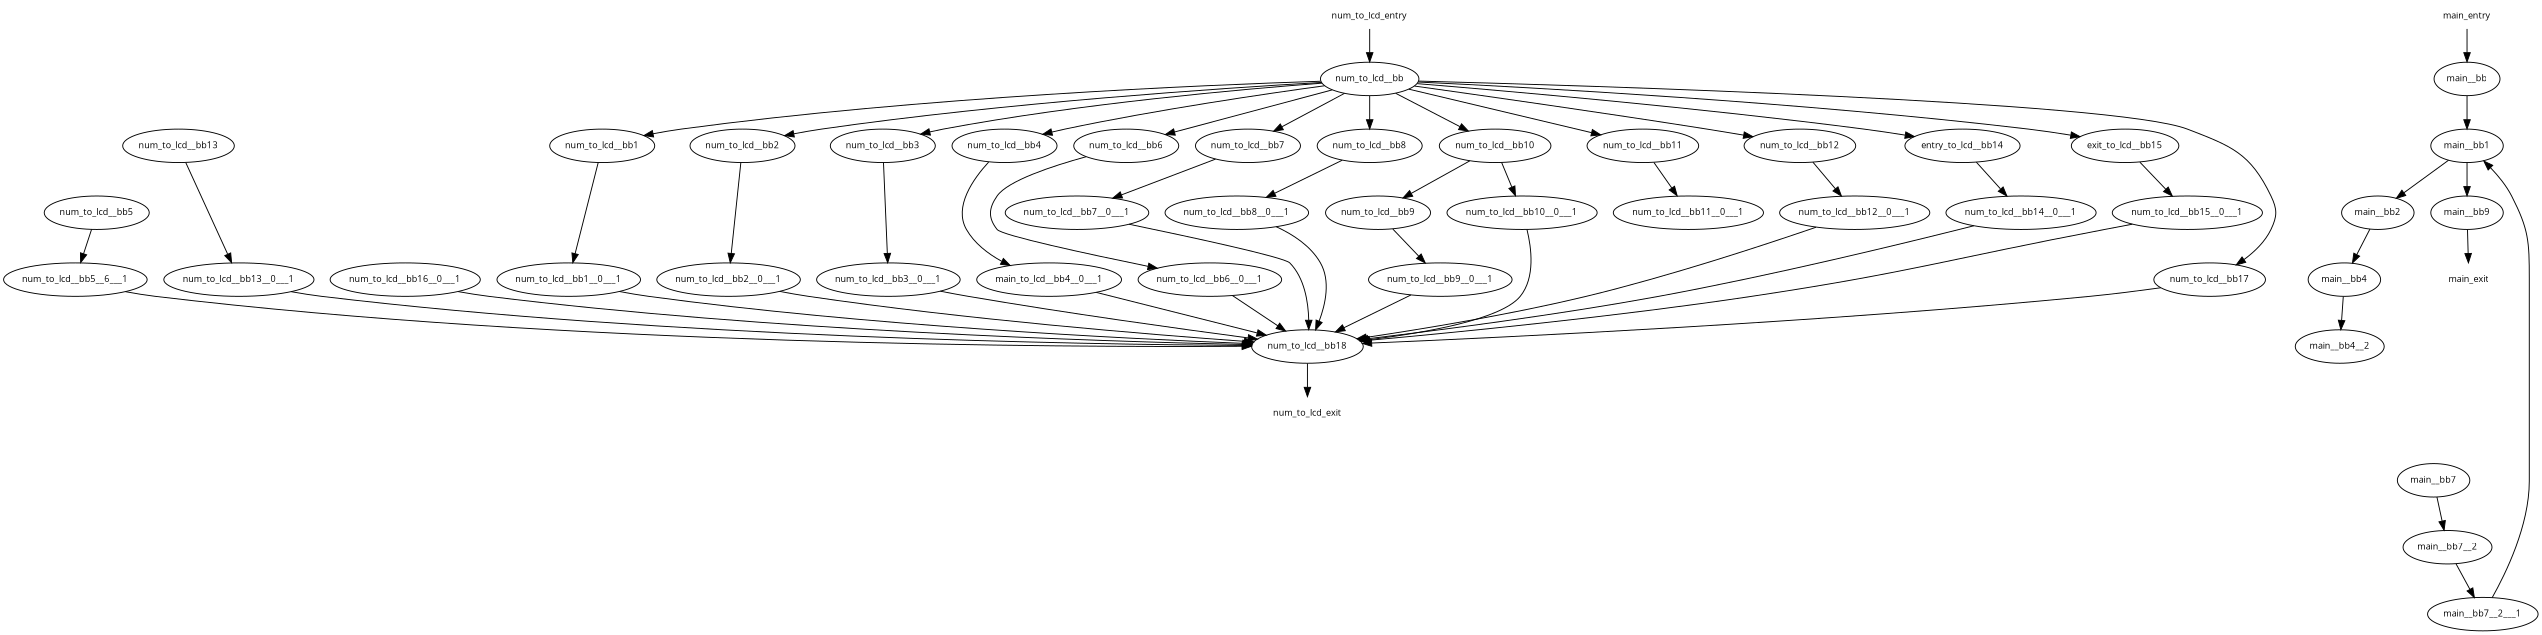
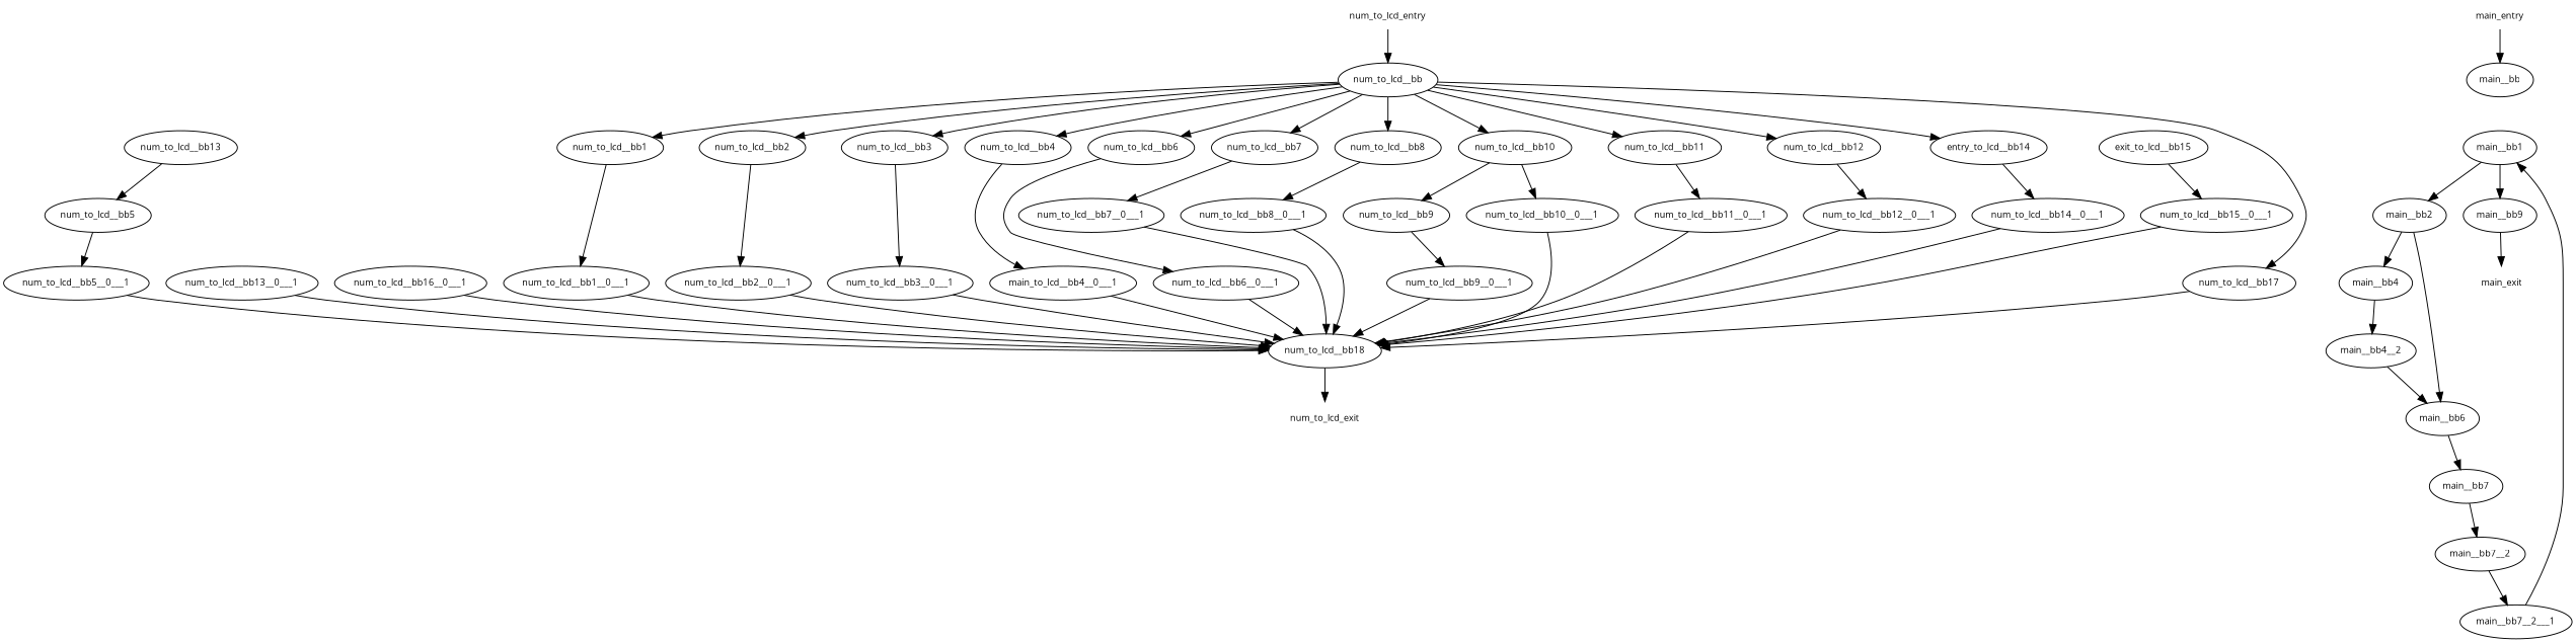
  digraph {
    fontname="Open Sans"
    fontsize=10
    rankdir=TB
    node [fontname="Open Sans" fontsize=10]
    edge [fontname="Open Sans"]
    n1 [label=num_to_lcd__bb width=0.01]
    n2 [label=num_to_lcd__bb1 width=0.01]
    n3 [label=num_to_lcd__bb2 width=0.01]
    n4 [label=num_to_lcd__bb3 width=0.01]
    n5 [label=num_to_lcd__bb4 width=0.01]
    n6 [label=num_to_lcd__bb5 width=0.01]
    n7 [label=num_to_lcd__bb6 width=0.01]
    n8 [label=num_to_lcd__bb7 width=0.01]
    n9 [label=num_to_lcd__bb8 width=0.01]
    n10 [label=num_to_lcd__bb9 width=0.01]
    n11 [label=num_to_lcd__bb10 width=0.01]
    n12 [label=num_to_lcd__bb11 width=0.01]
    n13 [label=num_to_lcd__bb12 width=0.01]
    n14 [label=num_to_lcd__bb13 width=0.01]
    n15 [label=entry_to_lcd__bb14 width=0.01]
    n16 [label=exit_to_lcd__bb15 width=0.01]
    n17 [label=num_to_lcd__bb17 width=0.01]
    n18 [label=num_to_lcd__bb1__0___1 width=0.01]
    n19 [label=num_to_lcd__bb18 width=0.01]
    n20 [label=num_to_lcd__bb2__0___1 width=0.01]
    n21 [label=num_to_lcd__bb3__0___1 width=0.01]
    n22 [label=main_to_lcd__bb4__0___1 width=0.01]
-   n23 [label=num_to_lcd__bb5__6___1 width=0.01]
+   n23 [label=num_to_lcd__bb5__0___1 width=0.01]
    n24 [label=num_to_lcd__bb6__0___1 width=0.01]
    n25 [label=num_to_lcd__bb7__0___1 width=0.01]
    n26 [label=num_to_lcd__bb8__0___1 width=0.01]
    n27 [label=num_to_lcd__bb9__0___1 width=0.01]
    n28 [label=num_to_lcd__bb10__0___1 width=0.01]
    n29 [label=num_to_lcd__bb11__0___1 width=0.01]
    n30 [label=num_to_lcd__bb12__0___1 width=0.01]
    n31 [label=num_to_lcd__bb13__0___1 width=0.01]
    n32 [label=num_to_lcd__bb14__0___1 width=0.01]
    n33 [label=num_to_lcd__bb15__0___1 width=0.01]
    n34 [label=num_to_lcd__bb16__0___1 width=0.01]
    num_to_lcd_exit [color=white width=0.01]
    num_to_lcd_entry [color=white height=0.01 width=0.01]
    n37 [label=main__bb width=0.01]
    n38 [label=main__bb1 width=0.01]
    n39 [label=main__bb2 width=0.01]
    n40 [label=main__bb9 width=0.01]
    n41 [label=main__bb4 width=0.01]
+   n42 [label=main__bb6 width=0.01]
    n43 [label=main__bb4__2 width=0.01]
    n44 [label=main__bb7 width=0.01]
    n45 [label=main__bb7__2 width=0.01]
    n46 [label=main__bb7__2___1 width=0.01]
    main_exit [color=white width=0.01]
    main_entry [color=white height=0.01 width=0.01]
    subgraph sub_1 {
      n1
      n2
      n3
      n4
      n5
      n6
      n7
      n8
      n9
      n10
      n11
      n12
      n13
      n14
      n15
      n16
      n17
      n18
      n19
      n20
      n21
      n22
      n23
      n24
      n25
      n26
      n27
      n28
      n29
      n30
      n31
      n32
      n33
      n34
      num_to_lcd_exit
      num_to_lcd_entry
    }
    subgraph sub_2 {
      n37
      n38
      n39
      n40
      n41
+     n42
      n43
      n44
      n45
      n46
      main_exit
      main_entry
    }
    n1 -> n2
    n1 -> n3
    n1 -> n4
    n1 -> n5
    n1 -> n7
    n1 -> n8
    n1 -> n9
    n1 -> n11
    n1 -> n12
    n1 -> n13
    n1 -> n15
-   n1 -> n16
    n1 -> n17
    n2 -> n18
    n3 -> n20
    n4 -> n21
    n5 -> n22
    n6 -> n23
    n7 -> n24
    n8 -> n25
    n9 -> n26
    n10 -> n27
    n11 -> n10
    n11 -> n28
    n12 -> n29
    n13 -> n30
-   n14 -> n31
+   n14 -> n6
    n15 -> n32
    n16 -> n33
    n17 -> n19
    n18 -> n19
    n19 -> num_to_lcd_exit
    n20 -> n19
    n21 -> n19
    n22 -> n19
    n23 -> n19
    n24 -> n19
    n25 -> n19
    n26 -> n19
    n27 -> n19
    n28 -> n19
+   n29 -> n19
    n30 -> n19
    n31 -> n19
    n32 -> n19
    n33 -> n19
    n34 -> n19
    num_to_lcd_entry -> n1
-   n37 -> n38
    n38 -> n39
    n38 -> n40
    n39 -> n41
+   n39 -> n42
    n40 -> main_exit
    n41 -> n43
+   n42 -> n44
+   n43 -> n42
    n44 -> n45
    n45 -> n46
    n46 -> n38
    main_entry -> n37
  }
